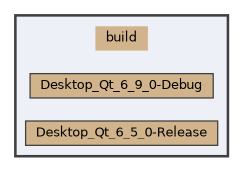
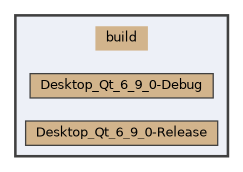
  digraph {
    compound=true
    rankdir=LR
    node [fontname=Helvetica fontsize=10 shape=box style=filled fillcolor=tan color=grey25]
    n1 [height=0.2 label=build shape=plaintext width=0.4 color=""]
    n2 [height=0.2 label="Desktop_Qt_6_9_0-Debug" width=0.4]
-   n3 [height=0.2 label="Desktop_Qt_6_5_0-Release" width=0.4]
+   n3 [height=0.2 label="Desktop_Qt_6_9_0-Release" width=0.4]
    subgraph cluster_1 {
      bgcolor="#edf0f7"
      fontname=Helvetica
      fontsize=10
      pencolor=grey25
      style="filled,bold"
      n1
      n2
      n3
    }
  }
